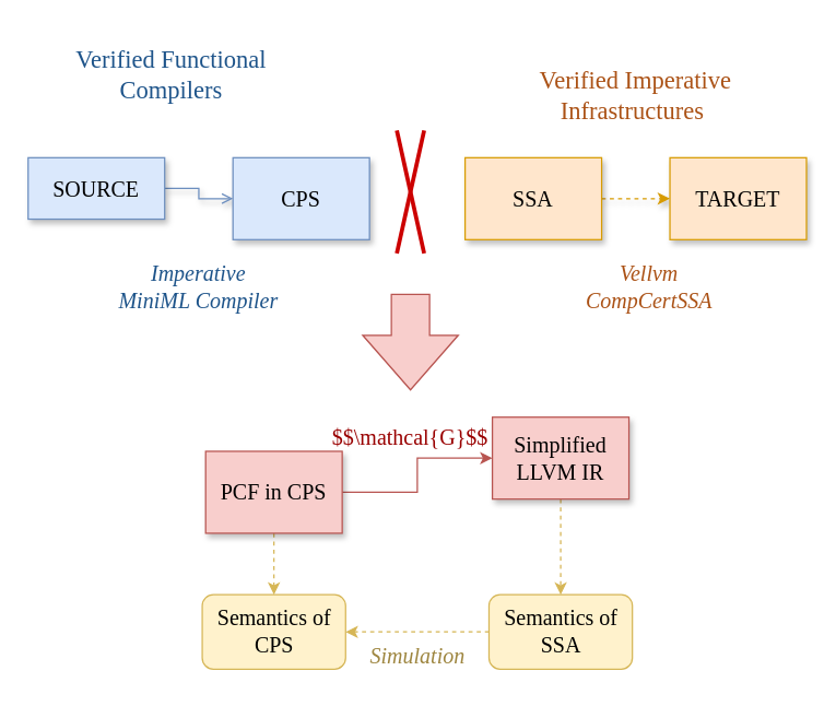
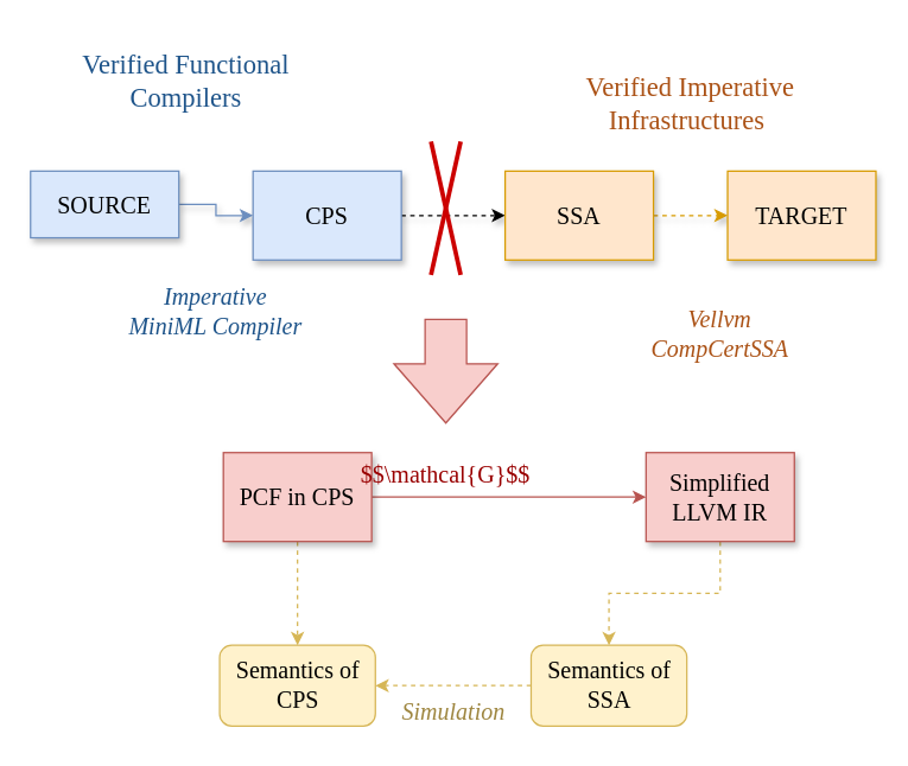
  <mxCell id="0" />
  <mxCell id="1" parent="0" />
- <mxCell id="2" value="" style="edgeStyle=orthogonalEdgeStyle;rounded=0;orthogonalLoop=1;jettySize=auto;html=1;shadow=1;fillColor=#dae8fc;strokeColor=#6c8ebf;endArrow=open;" parent="1" source="3" target="5" edge="1"><mxGeometry relative="1" as="geometry" /></mxCell>
+ <mxCell id="2" value="" style="edgeStyle=orthogonalEdgeStyle;rounded=0;orthogonalLoop=1;jettySize=auto;html=1;shadow=1;fillColor=#dae8fc;strokeColor=#6c8ebf;" parent="1" source="3" target="5" edge="1"><mxGeometry relative="1" as="geometry" /></mxCell>
  <mxCell id="3" value="&lt;font style=&quot;font-size: 16px;&quot; face=&quot;Times New Roman&quot;&gt;SOURCE&lt;/font&gt;" style="rounded=0;whiteSpace=wrap;html=1;shadow=1;fillColor=#dae8fc;strokeColor=#6c8ebf;" parent="1" vertex="1"><mxGeometry x="20" y="115" width="100" height="45" as="geometry" /></mxCell>
+ <mxCell id="4" value="" style="edgeStyle=orthogonalEdgeStyle;rounded=0;orthogonalLoop=1;jettySize=auto;html=1;dashed=1;shadow=1;" parent="1" source="5" target="7" edge="1"><mxGeometry relative="1" as="geometry" /></mxCell>
  <mxCell id="5" value="&lt;span style=&quot;color: rgb(0, 0, 0); font-family: &amp;quot;Times New Roman&amp;quot;; font-size: 16px; font-style: normal; font-variant-ligatures: normal; font-variant-caps: normal; font-weight: 400; letter-spacing: normal; orphans: 2; text-align: center; text-indent: 0px; text-transform: none; widows: 2; word-spacing: 0px; -webkit-text-stroke-width: 0px; text-decoration-thickness: initial; text-decoration-style: initial; text-decoration-color: initial; float: none; display: inline !important;&quot;&gt;CPS&lt;/span&gt;" style="rounded=0;whiteSpace=wrap;html=1;shadow=1;fillColor=#dae8fc;strokeColor=#6c8ebf;labelBackgroundColor=none;" parent="1" vertex="1"><mxGeometry x="170" y="115" width="100" height="60" as="geometry" /></mxCell>
  <mxCell id="6" value="" style="edgeStyle=orthogonalEdgeStyle;rounded=0;orthogonalLoop=1;jettySize=auto;html=1;shadow=1;fillColor=#ffe6cc;strokeColor=#d79b00;dashed=1;" parent="1" source="7" target="8" edge="1"><mxGeometry relative="1" as="geometry" /></mxCell>
  <mxCell id="7" value="&lt;span style=&quot;color: rgb(0, 0, 0); font-family: &amp;quot;Times New Roman&amp;quot;; font-size: 16px; font-style: normal; font-variant-ligatures: normal; font-variant-caps: normal; font-weight: 400; letter-spacing: normal; orphans: 2; text-align: center; text-indent: 0px; text-transform: none; widows: 2; word-spacing: 0px; -webkit-text-stroke-width: 0px; text-decoration-thickness: initial; text-decoration-style: initial; text-decoration-color: initial; float: none; display: inline !important;&quot;&gt;SSA&lt;/span&gt;" style="rounded=0;whiteSpace=wrap;html=1;shadow=1;fillColor=#ffe6cc;strokeColor=#d79b00;labelBackgroundColor=none;" parent="1" vertex="1"><mxGeometry x="340" y="115" width="100" height="60" as="geometry" /></mxCell>
  <mxCell id="8" value="&lt;span style=&quot;color: rgb(0, 0, 0); font-family: &amp;quot;Times New Roman&amp;quot;; font-size: 16px; font-style: normal; font-variant-ligatures: normal; font-variant-caps: normal; font-weight: 400; letter-spacing: normal; orphans: 2; text-align: center; text-indent: 0px; text-transform: none; widows: 2; word-spacing: 0px; -webkit-text-stroke-width: 0px; text-decoration-thickness: initial; text-decoration-style: initial; text-decoration-color: initial; float: none; display: inline !important;&quot;&gt;TARGET&lt;/span&gt;" style="rounded=0;whiteSpace=wrap;html=1;shadow=1;fillColor=#ffe6cc;strokeColor=#d79b00;labelBackgroundColor=none;" parent="1" vertex="1"><mxGeometry x="490" y="115" width="100" height="60" as="geometry" /></mxCell>
  <mxCell id="9" value="&lt;font color=&quot;#1e548a&quot; style=&quot;font-size: 18px;&quot; face=&quot;Times New Roman&quot;&gt;Verified Functional Compilers&lt;/font&gt;" style="text;html=1;strokeColor=none;fillColor=none;align=center;verticalAlign=middle;whiteSpace=wrap;rounded=0;" parent="1" vertex="1"><mxGeometry x="40" y="20" width="170" height="70" as="geometry" /></mxCell>
  <mxCell id="10" value="&lt;font color=&quot;#ab5216&quot; style=&quot;font-size: 18px;&quot; face=&quot;Times New Roman&quot;&gt;Verified Imperative Infrastructures&amp;nbsp;&lt;/font&gt;" style="text;html=1;strokeColor=none;fillColor=none;align=center;verticalAlign=middle;whiteSpace=wrap;rounded=0;" parent="1" vertex="1"><mxGeometry x="380" y="35" width="170" height="70" as="geometry" /></mxCell>
  <mxCell id="11" value="&lt;font color=&quot;#1e548a&quot; style=&quot;font-size: 16px;&quot; face=&quot;Times New Roman&quot;&gt;&lt;i&gt;Imperative&lt;br&gt;MiniML Compiler&lt;/i&gt;&lt;/font&gt;" style="text;html=1;strokeColor=none;fillColor=none;align=center;verticalAlign=middle;whiteSpace=wrap;rounded=0;" parent="1" vertex="1"><mxGeometry x="25" y="175" width="240" height="70" as="geometry" /></mxCell>
- <mxCell id="12" value="&lt;font color=&quot;#ab5216&quot; style=&quot;font-size: 16px;&quot; face=&quot;Times New Roman&quot;&gt;&lt;i&gt;Vellvm&lt;br&gt;CompCertSSA&lt;/i&gt;&lt;/font&gt;" style="text;html=1;strokeColor=none;fillColor=none;align=center;verticalAlign=middle;whiteSpace=wrap;rounded=0;" parent="1" vertex="1"><mxGeometry x="360" y="175" width="230" height="70" as="geometry" /></mxCell>
+ <mxCell id="12" value="&lt;font color=&quot;#ab5216&quot; style=&quot;font-size: 16px;&quot; face=&quot;Times New Roman&quot;&gt;&lt;i&gt;Vellvm&lt;br&gt;CompCertSSA&lt;/i&gt;&lt;/font&gt;" style="text;html=1;strokeColor=none;fillColor=none;align=center;verticalAlign=middle;whiteSpace=wrap;rounded=0;" parent="1" vertex="1"><mxGeometry x="370" y="190" width="230" height="70" as="geometry" /></mxCell>
  <mxCell id="13" value="" style="endArrow=none;html=1;rounded=0;fillColor=#e51400;strokeColor=#CC0000;strokeWidth=3;" parent="1" edge="1"><mxGeometry width="50" height="50" relative="1" as="geometry"><mxPoint x="290" y="95" as="sourcePoint" /><mxPoint x="310" y="185" as="targetPoint" /></mxGeometry></mxCell>
  <mxCell id="14" value="" style="endArrow=none;html=1;rounded=0;fillColor=#e51400;strokeColor=#CC0000;strokeWidth=3;" parent="1" edge="1"><mxGeometry width="50" height="50" relative="1" as="geometry"><mxPoint x="310" y="95" as="sourcePoint" /><mxPoint x="290" y="185" as="targetPoint" /></mxGeometry></mxCell>
  <mxCell id="15" value="" style="html=1;shadow=0;dashed=0;align=center;verticalAlign=middle;shape=mxgraph.arrows2.arrow;dy=0.6;dx=40;direction=south;notch=0;fillColor=#f8cecc;strokeColor=#b85450;" parent="1" vertex="1"><mxGeometry x="265" y="215" width="70" height="70" as="geometry" /></mxCell>
  <mxCell id="16" value="" style="edgeStyle=orthogonalEdgeStyle;rounded=0;orthogonalLoop=1;jettySize=auto;html=1;fillColor=#f8cecc;strokeColor=#b85450;" parent="1" source="18" target="20" edge="1"><mxGeometry relative="1" as="geometry" /></mxCell>
  <mxCell id="17" value="" style="edgeStyle=orthogonalEdgeStyle;rounded=0;orthogonalLoop=1;jettySize=auto;html=1;fillColor=#fff2cc;strokeColor=#d6b656;dashed=1;" edge="1" parent="1" source="18" target="21"><mxGeometry relative="1" as="geometry" /></mxCell>
- <mxCell id="18" value="&lt;span style=&quot;color: rgb(0, 0, 0); font-family: &amp;quot;Times New Roman&amp;quot;; font-size: 16px; font-style: normal; font-variant-ligatures: normal; font-variant-caps: normal; font-weight: 400; letter-spacing: normal; orphans: 2; text-align: center; text-indent: 0px; text-transform: none; widows: 2; word-spacing: 0px; -webkit-text-stroke-width: 0px; text-decoration-thickness: initial; text-decoration-style: initial; text-decoration-color: initial; float: none; display: inline !important;&quot;&gt;PCF in CPS&lt;/span&gt;" style="rounded=0;whiteSpace=wrap;html=1;shadow=1;fillColor=#f8cecc;strokeColor=#b85450;labelBackgroundColor=none;" parent="1" vertex="1"><mxGeometry x="150" y="330" width="100" height="60" as="geometry" /></mxCell>
+ <mxCell id="18" value="&lt;span style=&quot;color: rgb(0, 0, 0); font-family: &amp;quot;Times New Roman&amp;quot;; font-size: 16px; font-style: normal; font-variant-ligatures: normal; font-variant-caps: normal; font-weight: 400; letter-spacing: normal; orphans: 2; text-align: center; text-indent: 0px; text-transform: none; widows: 2; word-spacing: 0px; -webkit-text-stroke-width: 0px; text-decoration-thickness: initial; text-decoration-style: initial; text-decoration-color: initial; float: none; display: inline !important;&quot;&gt;PCF in CPS&lt;/span&gt;" style="rounded=0;whiteSpace=wrap;html=1;shadow=1;fillColor=#f8cecc;strokeColor=#b85450;labelBackgroundColor=none;" parent="1" vertex="1"><mxGeometry x="150" y="305" width="100" height="60" as="geometry" /></mxCell>
  <mxCell id="19" value="" style="edgeStyle=orthogonalEdgeStyle;rounded=0;orthogonalLoop=1;jettySize=auto;html=1;fillColor=#fff2cc;strokeColor=#d6b656;dashed=1;" edge="1" parent="1" source="20" target="22"><mxGeometry relative="1" as="geometry" /></mxCell>
- <mxCell id="20" value="&lt;font face=&quot;Times New Roman&quot;&gt;&lt;span style=&quot;font-size: 16px;&quot;&gt;Simplified LLVM IR&lt;/span&gt;&lt;/font&gt;" style="rounded=0;whiteSpace=wrap;html=1;shadow=1;fillColor=#f8cecc;strokeColor=#b85450;labelBackgroundColor=none;" parent="1" vertex="1"><mxGeometry x="360" y="305" width="100" height="60" as="geometry" /></mxCell>
+ <mxCell id="20" value="&lt;font face=&quot;Times New Roman&quot;&gt;&lt;span style=&quot;font-size: 16px;&quot;&gt;Simplified LLVM IR&lt;/span&gt;&lt;/font&gt;" style="rounded=0;whiteSpace=wrap;html=1;shadow=1;fillColor=#f8cecc;strokeColor=#b85450;labelBackgroundColor=none;" parent="1" vertex="1"><mxGeometry x="435" y="305" width="100" height="60" as="geometry" /></mxCell>
  <mxCell id="21" value="&lt;font style=&quot;font-size: 16px;&quot; face=&quot;Times New Roman&quot;&gt;Semantics of&lt;br style=&quot;border-color: var(--border-color); font-size: 16px;&quot;&gt;&lt;span style=&quot;font-size: 16px;&quot;&gt;CPS&lt;/span&gt;&lt;/font&gt;" style="rounded=1;whiteSpace=wrap;html=1;fillColor=#fff2cc;strokeColor=#d6b656;" vertex="1" parent="1"><mxGeometry x="147.5" y="435" width="105" height="54.5" as="geometry" /></mxCell>
  <mxCell id="22" value="&lt;font style=&quot;font-size: 16px;&quot; face=&quot;Times New Roman&quot;&gt;Semantics of&lt;br style=&quot;border-color: var(--border-color); font-size: 16px;&quot;&gt;SSA&lt;br&gt;&lt;/font&gt;" style="rounded=1;whiteSpace=wrap;html=1;fillColor=#fff2cc;strokeColor=#d6b656;" vertex="1" parent="1"><mxGeometry x="357.5" y="435" width="105" height="54.5" as="geometry" /></mxCell>
  <mxCell id="23" value="&lt;font color=&quot;#990000&quot; style=&quot;font-size: 16px;&quot; face=&quot;Times New Roman&quot;&gt;$$\mathcal{G}$$&lt;/font&gt;" style="text;html=1;strokeColor=none;fillColor=none;align=center;verticalAlign=middle;whiteSpace=wrap;rounded=0;" vertex="1" parent="1"><mxGeometry x="265" y="305" width="70" height="30" as="geometry" /></mxCell>
  <mxCell id="24" value="" style="endArrow=classic;html=1;rounded=0;entryX=1;entryY=0.5;entryDx=0;entryDy=0;exitX=0;exitY=0.5;exitDx=0;exitDy=0;strokeColor=#d6b656;fillColor=#fff2cc;dashed=1;" edge="1" parent="1" source="22" target="21"><mxGeometry width="50" height="50" relative="1" as="geometry"><mxPoint x="270" y="385" as="sourcePoint" /><mxPoint x="320" y="335" as="targetPoint" /></mxGeometry></mxCell>
  <mxCell id="25" value="&lt;font color=&quot;#9e8640&quot; face=&quot;Times New Roman&quot;&gt;&lt;span style=&quot;font-size: 16px;&quot;&gt;&lt;i&gt;Simulation&lt;/i&gt;&lt;/span&gt;&lt;/font&gt;" style="text;html=1;strokeColor=none;fillColor=none;align=center;verticalAlign=middle;whiteSpace=wrap;rounded=0;" vertex="1" parent="1"><mxGeometry x="220" y="465" width="170.5" height="30" as="geometry" /></mxCell>
